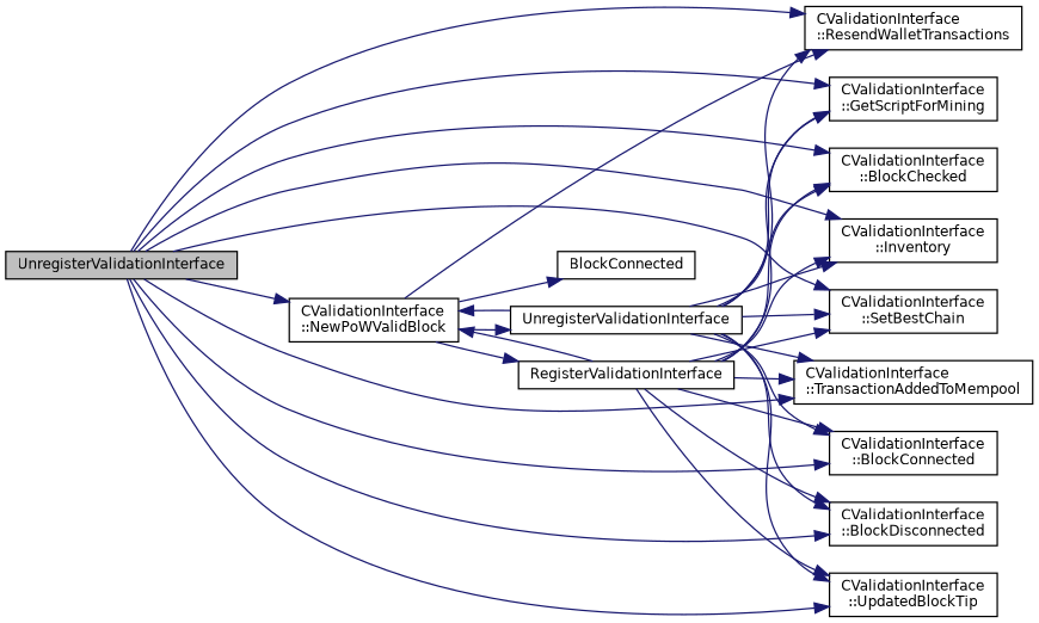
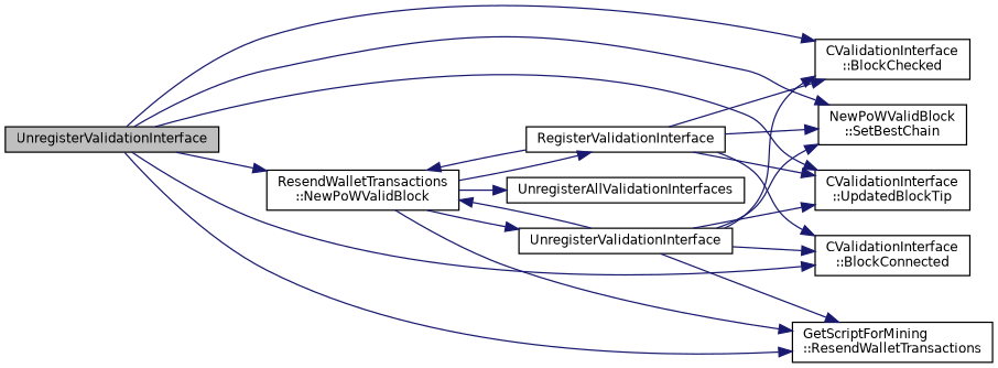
  digraph {
    rankdir=LR
    node [color=black fillcolor=white fontname=Helvetica fontsize=10 shape=record style=filled]
    edge [color=midnightblue fontname=Helvetica fontsize=10 labelfontname=Helvetica labelfontsize=10 style=solid]
    n1 [fillcolor=grey75 fontcolor=black height=0.2 label=UnregisterValidationInterface width=0.4]
-   n2 [height=0.2 label="CValidationInterface\l::GetScriptForMining" width=0.4]
    n3 [height=0.2 label="CValidationInterface\l::BlockChecked" width=0.4]
-   n4 [height=0.2 label="CValidationInterface\l::ResendWalletTransactions" width=0.4]
-   n5 [height=0.2 label="CValidationInterface\l::Inventory" width=0.4]
-   n6 [height=0.2 label="CValidationInterface\l::SetBestChain" width=0.4]
-   n7 [height=0.2 label="CValidationInterface\l::TransactionAddedToMempool" width=0.4]
+   n4 [height=0.2 label="GetScriptForMining\l::ResendWalletTransactions" width=0.4]
+   n6 [height=0.2 label="NewPoWValidBlock\l::SetBestChain" width=0.4]
    n8 [height=0.2 label="CValidationInterface\l::BlockConnected" width=0.4]
-   n9 [height=0.2 label="CValidationInterface\l::BlockDisconnected" width=0.4]
    n10 [height=0.2 label="CValidationInterface\l::UpdatedBlockTip" width=0.4]
-   n11 [height=0.2 label="CValidationInterface\l::NewPoWValidBlock" width=0.4]
+   n11 [height=0.2 label="ResendWalletTransactions\l::NewPoWValidBlock" width=0.4]
    n12 [height=0.2 label=RegisterValidationInterface width=0.4]
    n13 [height=0.2 label=UnregisterValidationInterface width=0.4]
-   n14 [height=0.2 label=BlockConnected width=0.4]
-   n1 -> n2
+   n14 [height=0.2 label=UnregisterAllValidationInterfaces width=0.4]
    n1 -> n3
    n1 -> n4
-   n1 -> n5
    n1 -> n6
-   n1 -> n7
    n1 -> n8
-   n1 -> n9
    n1 -> n10
    n1 -> n11
    n11 -> n4
    n11 -> n12
    n11 -> n13
    n11 -> n14
-   n12 -> n2
    n12 -> n3
-   n12 -> n5
    n12 -> n6
-   n12 -> n7
    n12 -> n8
-   n12 -> n9
    n12 -> n10
    n12 -> n11
-   n13 -> n2
    n13 -> n3
    n13 -> n4
-   n13 -> n5
    n13 -> n6
-   n13 -> n7
    n13 -> n8
-   n13 -> n9
    n13 -> n10
    n13 -> n11
  }
